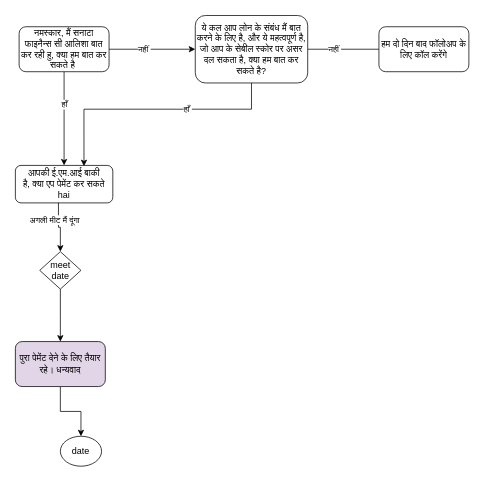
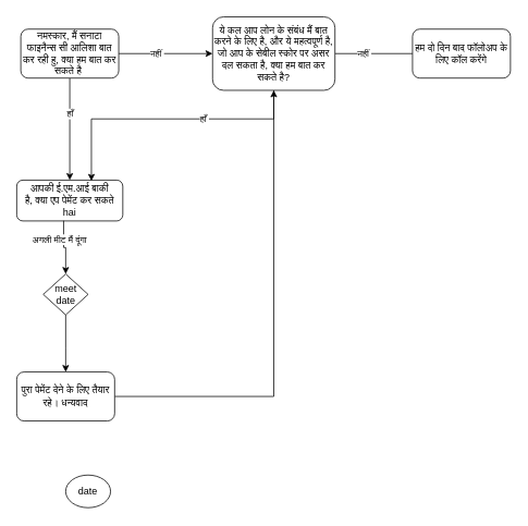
  <mxCell id="0" />
  <mxCell id="1" parent="0" />
  <mxCell id="2" value="आपकी ई.एम.आई बाकी&lt;br&gt;है, क्या एप पेमेंट कर सकते&lt;br&gt;hai" style="rounded=1;whiteSpace=wrap;html=1;" parent="1" vertex="1"><mxGeometry x="20" y="220" width="130" height="50" as="geometry" /></mxCell>
  <mxCell id="3" value="" style="edgeStyle=orthogonalEdgeStyle;rounded=0;orthogonalLoop=1;jettySize=auto;html=1;" parent="1" source="7" target="2" edge="1"><mxGeometry relative="1" as="geometry" /></mxCell>
  <mxCell id="4" value="हाँ&amp;nbsp;" style="edgeLabel;html=1;align=center;verticalAlign=middle;resizable=0;points=[];" parent="3" vertex="1" connectable="0"><mxGeometry x="-0.312" y="1" relative="1" as="geometry"><mxPoint as="offset" /></mxGeometry></mxCell>
  <mxCell id="5" value="" style="edgeStyle=orthogonalEdgeStyle;rounded=0;orthogonalLoop=1;jettySize=auto;html=1;" parent="1" source="7" target="12" edge="1"><mxGeometry relative="1" as="geometry" /></mxCell>
  <mxCell id="6" value="नहीं&amp;nbsp;" style="edgeLabel;html=1;align=center;verticalAlign=middle;resizable=0;points=[];" parent="5" vertex="1" connectable="0"><mxGeometry x="-0.203" y="1" relative="1" as="geometry"><mxPoint as="offset" /></mxGeometry></mxCell>
  <mxCell id="7" value="नमस्कार, मैं सनाटा फाइनैन्स सी आलिशा बात कर रही हु, क्या हम बात कर सकते है&amp;nbsp;" style="whiteSpace=wrap;html=1;rounded=1;" parent="1" vertex="1"><mxGeometry x="25" y="35" width="120" height="60" as="geometry" /></mxCell>
  <mxCell id="8" style="edgeStyle=orthogonalEdgeStyle;rounded=0;orthogonalLoop=1;jettySize=auto;html=1;entryX=0.704;entryY=0.02;entryDx=0;entryDy=0;entryPerimeter=0;" parent="1" source="12" target="2" edge="1"><mxGeometry relative="1" as="geometry"><Array as="points"><mxPoint x="335" y="145" /><mxPoint x="111" y="145" /></Array></mxGeometry></mxCell>
  <mxCell id="9" value="हाँ&amp;nbsp;" style="edgeLabel;html=1;align=center;verticalAlign=middle;resizable=0;points=[];" parent="8" vertex="1" connectable="0"><mxGeometry x="-0.276" y="-1" relative="1" as="geometry"><mxPoint as="offset" /></mxGeometry></mxCell>
  <mxCell id="10" value="" style="edgeStyle=orthogonalEdgeStyle;rounded=0;orthogonalLoop=1;jettySize=auto;html=1;endArrow=none;" parent="1" source="12" target="13" edge="1"><mxGeometry relative="1" as="geometry" /></mxCell>
  <mxCell id="11" value="नहीं&amp;nbsp;" style="edgeLabel;html=1;align=center;verticalAlign=middle;resizable=0;points=[];" parent="10" vertex="1" connectable="0"><mxGeometry x="-0.273" y="1" relative="1" as="geometry"><mxPoint as="offset" /></mxGeometry></mxCell>
  <mxCell id="12" value="ये कल आप लोन के संबंध मैं बात करने के लिए है, और ये महत्वपूर्ण है, जो आप के सेबील स्कोर पर असर दल सकता है, क्या हम बात कर सकते है?&lt;br&gt;" style="whiteSpace=wrap;html=1;rounded=1;" parent="1" vertex="1"><mxGeometry x="260" y="20" width="150" height="90" as="geometry" /></mxCell>
  <mxCell id="13" value="हम दो दिन बाद फॉलोअप के लिए कॉल करेंगे" style="whiteSpace=wrap;html=1;rounded=1;" parent="1" vertex="1"><mxGeometry x="505" y="35" width="120" height="60" as="geometry" /></mxCell>
  <mxCell id="14" value="" style="edgeStyle=orthogonalEdgeStyle;rounded=0;orthogonalLoop=1;jettySize=auto;html=1;" parent="1" source="20" target="16" edge="1"><mxGeometry relative="1" as="geometry"><Array as="points"><mxPoint x="80" y="425" /><mxPoint x="80" y="425" /></Array></mxGeometry></mxCell>
- <mxCell id="15" value="" style="edgeStyle=orthogonalEdgeStyle;rounded=0;orthogonalLoop=1;jettySize=auto;html=1;" parent="1" source="16" target="17" edge="1"><mxGeometry relative="1" as="geometry" /></mxCell>
- <mxCell id="16" value="पुरा पेमेंट देने के लिए तैयार रहे। धन्यवाद" style="whiteSpace=wrap;html=1;rounded=1;fillColor=#e1d5e7;" parent="1" vertex="1"><mxGeometry x="20" y="455" width="120" height="60" as="geometry" /></mxCell>
+ <mxCell id="15" value="" style="edgeStyle=orthogonalEdgeStyle;rounded=0;orthogonalLoop=1;jettySize=auto;html=1;" parent="1" source="16" target="12" edge="1"><mxGeometry relative="1" as="geometry" /></mxCell>
+ <mxCell id="16" value="पुरा पेमेंट देने के लिए तैयार रहे। धन्यवाद" style="whiteSpace=wrap;html=1;rounded=1;" parent="1" vertex="1"><mxGeometry x="20" y="455" width="120" height="60" as="geometry" /></mxCell>
  <mxCell id="17" value="date" style="ellipse;whiteSpace=wrap;html=1;rounded=1;" parent="1" vertex="1"><mxGeometry x="80" y="581.26" width="55" height="40" as="geometry" /></mxCell>
  <mxCell id="18" value="" style="edgeStyle=orthogonalEdgeStyle;rounded=0;orthogonalLoop=1;jettySize=auto;html=1;exitX=0.442;exitY=0.996;exitDx=0;exitDy=0;exitPerimeter=0;" parent="1" source="2" target="20" edge="1"><mxGeometry relative="1" as="geometry"><mxPoint x="80" y="255" as="sourcePoint" /><mxPoint x="80" y="395" as="targetPoint" /></mxGeometry></mxCell>
  <mxCell id="19" value="अगली मीट मैं दूंगा&amp;nbsp;" style="edgeLabel;html=1;align=center;verticalAlign=middle;resizable=0;points=[];" parent="18" vertex="1" connectable="0"><mxGeometry x="-0.327" y="-4" relative="1" as="geometry"><mxPoint as="offset" /></mxGeometry></mxCell>
  <mxCell id="20" value="meet&lt;br&gt;date" style="rhombus;whiteSpace=wrap;html=1;" parent="1" vertex="1"><mxGeometry x="52.5" y="335" width="55" height="50" as="geometry" /></mxCell>
